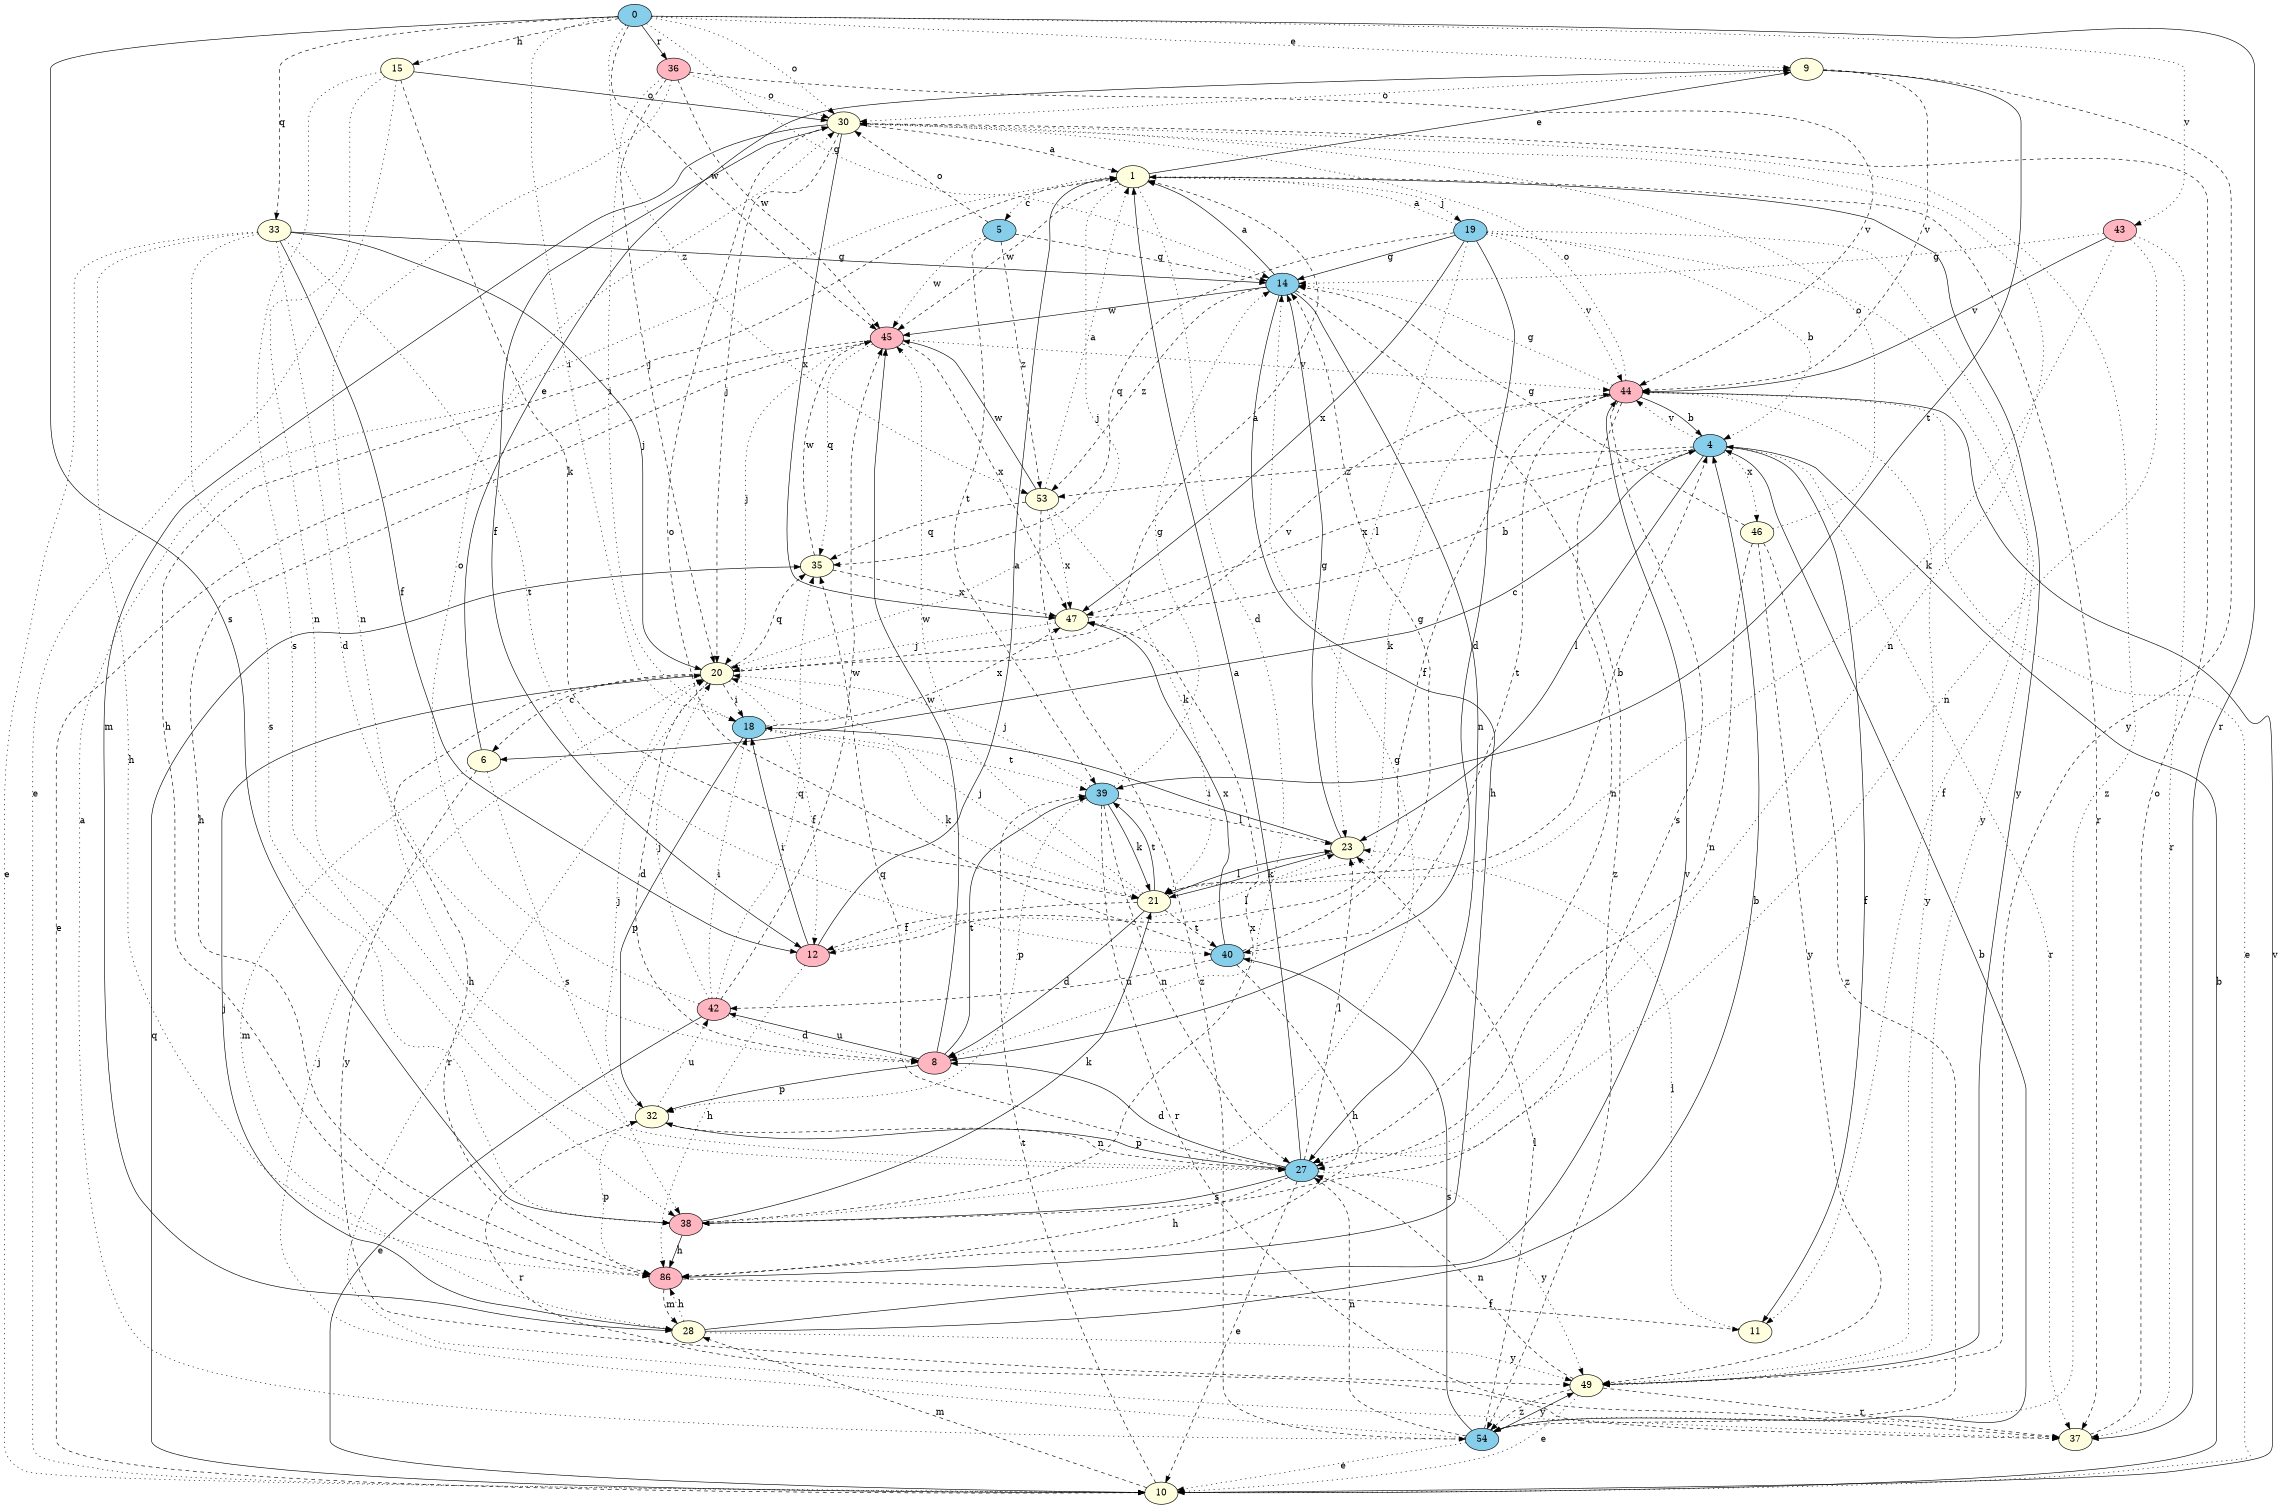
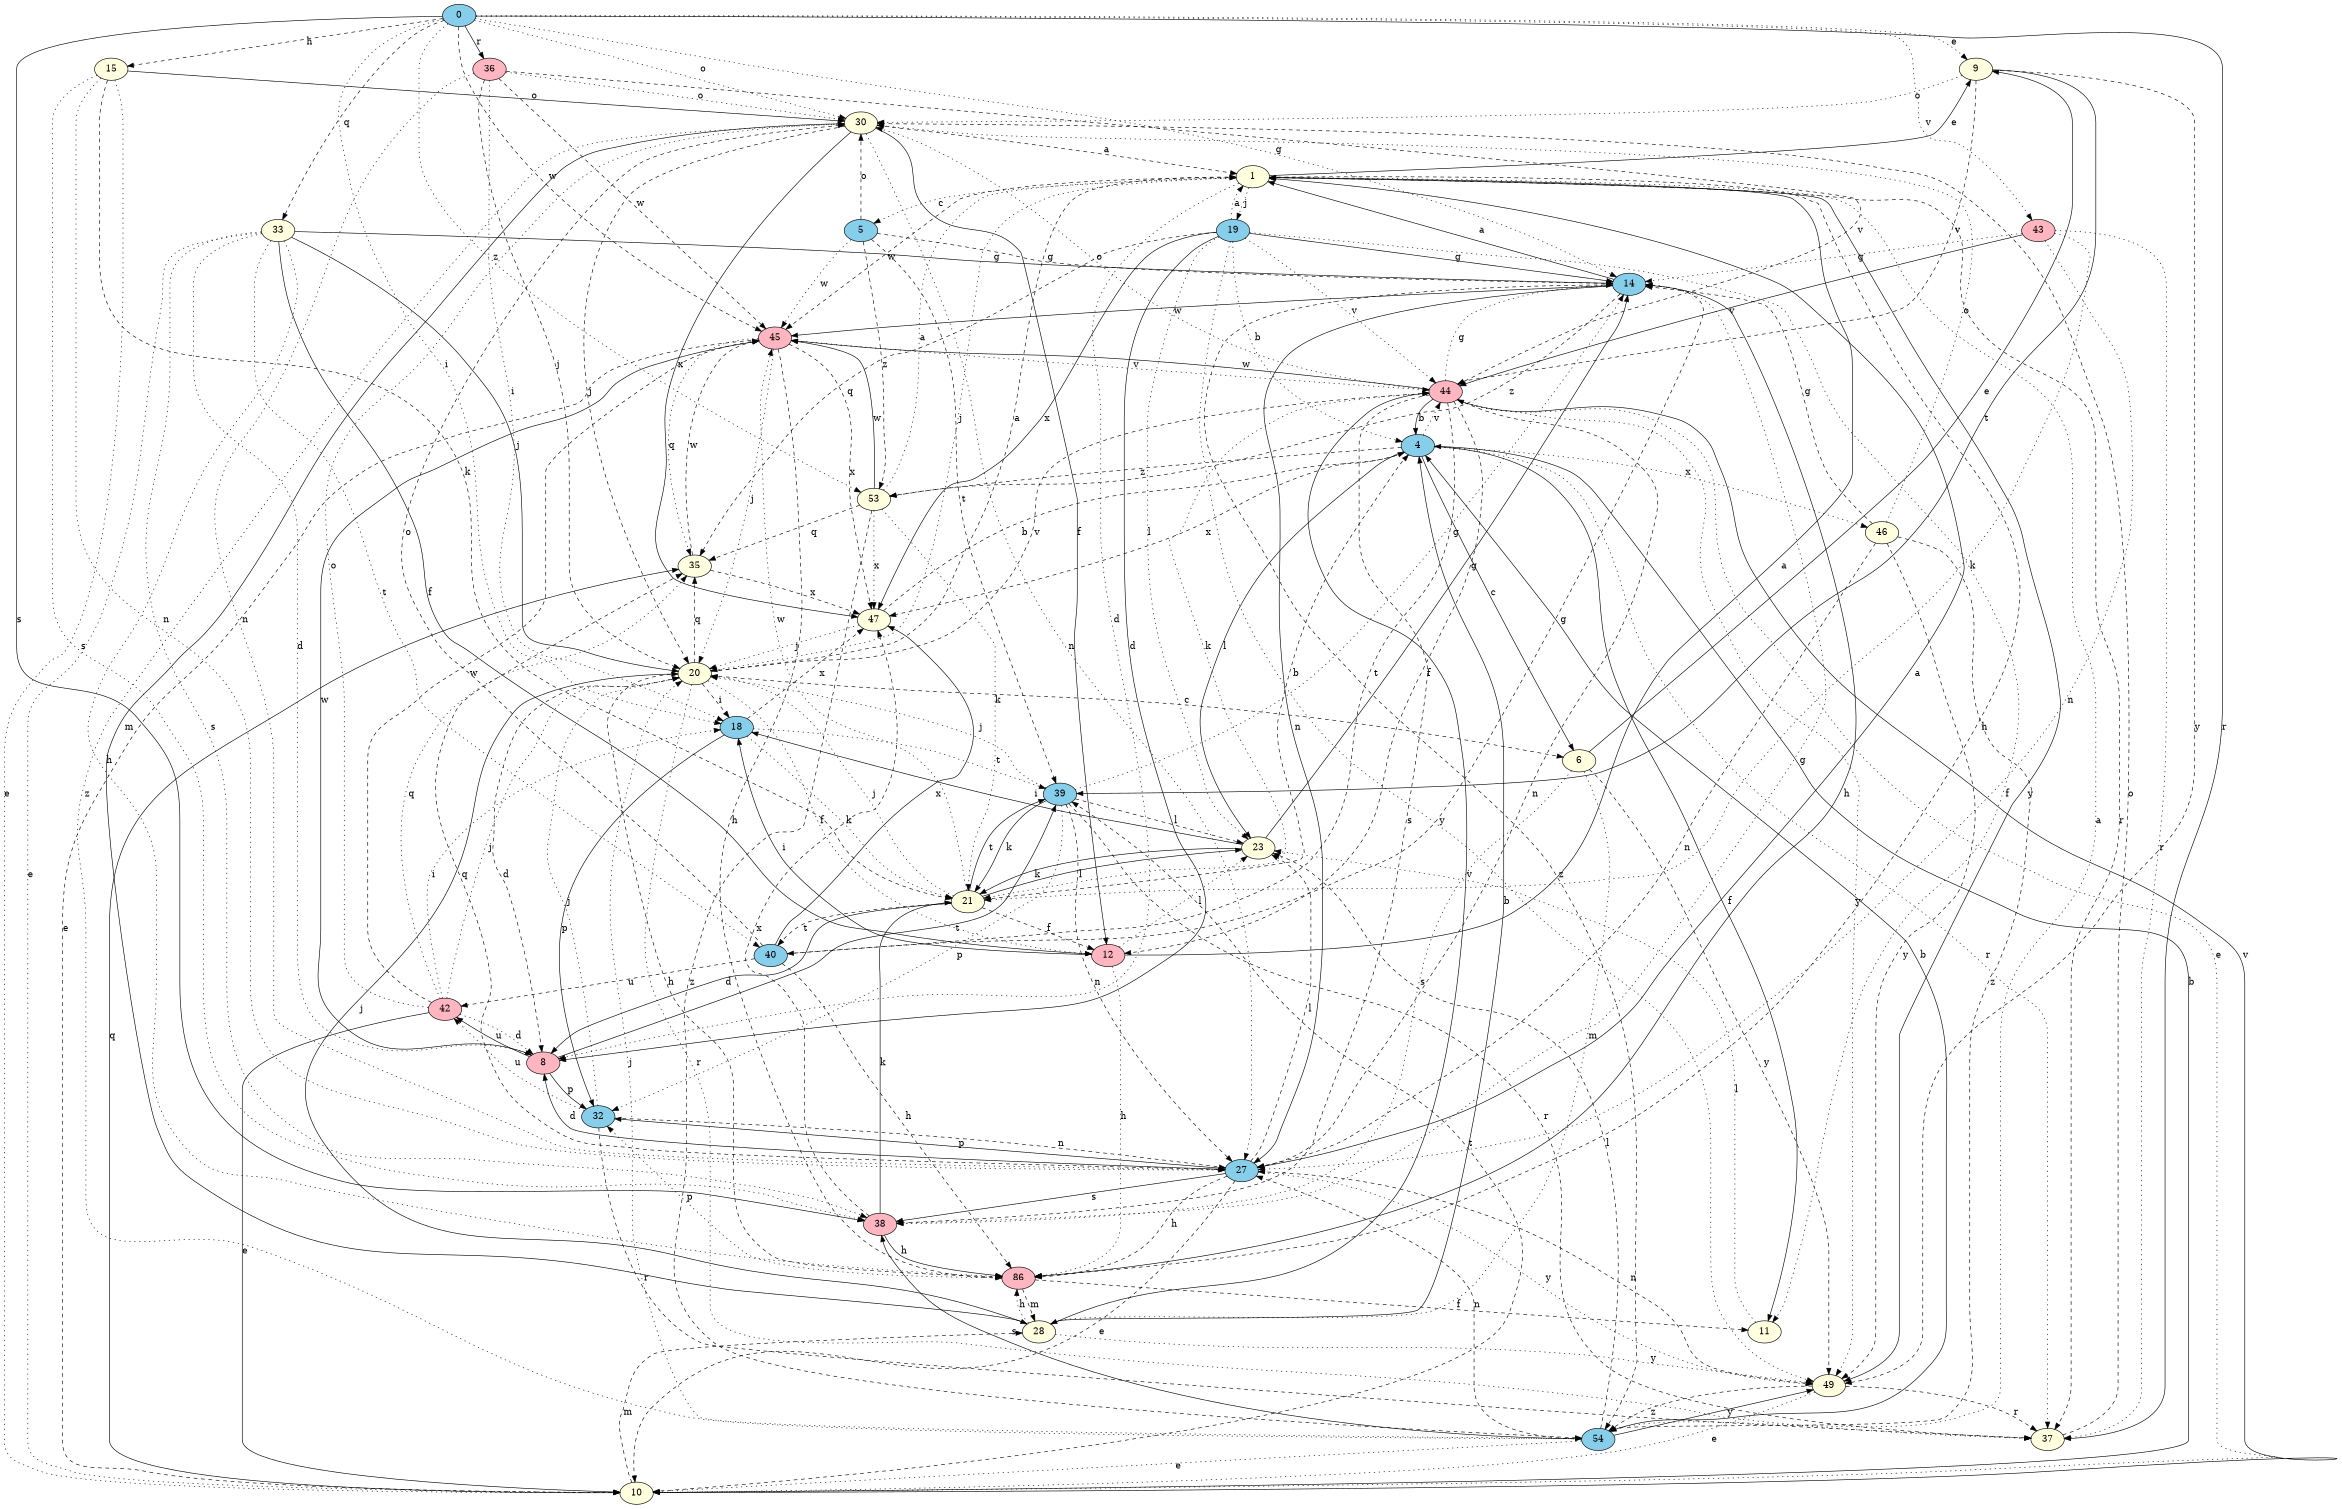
  strict digraph {
    node [fillcolor=lightyellow style=filled]
    edge [style=dotted]
    0 [fillcolor=skyblue]
    9
    14 [fillcolor=skyblue]
    15
    18 [fillcolor=skyblue]
    30
    33
    36 [fillcolor=lightpink]
    37
    38 [fillcolor=lightpink]
    43 [fillcolor=lightpink]
    45 [fillcolor=lightpink]
    53
    49
    44 [fillcolor=lightpink]
    39 [fillcolor=skyblue]
    1
    n18 [fillcolor=lightpink label=86]
    27 [fillcolor=skyblue]
    54 [fillcolor=skyblue]
    10
    21
    47
-   32
+   32 [fillcolor=skyblue]
    20
    n26 [label=28]
    12 [fillcolor=lightpink]
    8 [fillcolor=lightpink]
    40 [fillcolor=skyblue]
    35
    5 [fillcolor=skyblue]
    19 [fillcolor=skyblue]
    42 [fillcolor=lightpink]
    11
    4 [fillcolor=skyblue]
    23
    6
    46
    0 -> 9 [label=e]
    0 -> 14 [label=g]
    0 -> 15 [label=h style=dashed]
    0 -> 18 [label=i]
    0 -> 30 [label=o]
    0 -> 33 [label=q style=dashed]
    0 -> 36 [label=r style=solid]
    0 -> 37 [label=r style=solid]
    0 -> 38 [label=s style=solid]
    0 -> 43 [label=v]
    0 -> 45 [label=w style=dashed]
    0 -> 53 [label=z]
    9 -> 30 [label=o]
    9 -> 49 [label=y style=dashed]
    9 -> 44 [label=v style=dashed]
    9 -> 39 [label=t style=solid]
    14 -> 45 [label=w style=solid]
    14 -> 53 [label=z style=dashed]
    14 -> 1 [label=a style=solid]
    14 -> n18 [label=h style=solid]
    14 -> 27 [label=n style=solid]
    14 -> 54 [label=z style=dashed]
    15 -> 30 [label=o style=solid]
    15 -> 38 [label=s]
    15 -> 27 [label=n]
    15 -> 10 [label=e]
    15 -> 21 [label=k style=dashed]
    18 -> 39 [label=t]
    18 -> 21 [label=k]
    18 -> 47 [label=x style=dashed]
    18 -> 32 [label=p style=solid]
    30 -> 1 [label=a style=dashed]
    30 -> 27 [label=n]
    30 -> 54 [label=z]
    30 -> 47 [label=x style=solid]
    30 -> 20 [label=j style=dashed]
    30 -> n26 [label=m style=solid]
    30 -> 12 [label=f style=solid]
    33 -> 14 [label=g style=solid]
    33 -> 38 [label=s]
    33 -> n18 [label=h]
    33 -> 10 [label=e]
    33 -> 20 [label=j style=solid]
    33 -> 12 [label=f style=solid]
    33 -> 8 [label=d]
    33 -> 40 [label=t]
    36 -> 18 [label=i]
    36 -> 30 [label=o]
    36 -> 45 [label=w style=dashed]
    36 -> 44 [label=v style=dashed]
    36 -> 27 [label=n]
    36 -> 20 [label=j style=dashed]
    37 -> 30 [label=o style=dashed]
    38 -> 14 [label=g]
    38 -> n18 [label=h style=solid]
    38 -> 21 [label=k style=solid]
    38 -> 47 [label=x style=dashed]
    43 -> 14 [label=g]
    43 -> 37 [label=r]
    43 -> 44 [label=v style=solid]
    43 -> 27 [label=n]
    43 -> 21 [label=k]
    45 -> 44 [label=v]
    45 -> n18 [label=h style=dashed]
    45 -> 10 [label=e style=dashed]
    45 -> 47 [label=x style=dashed]
    45 -> 20 [label=j]
    45 -> 35 [label=q]
    53 -> 45 [label=w style=solid]
    53 -> 1 [label=a]
    53 -> 54 [label=z style=dashed]
    53 -> 21 [label=k]
    53 -> 47 [label=x]
    53 -> 35 [label=q style=dashed]
    49 -> 37 [label=r style=dashed]
    49 -> 27 [label=n style=dashed]
    49 -> 54 [label=z style=dashed]
    49 -> 10 [label=e]
    44 -> 14 [label=g]
    44 -> 30 [label=o]
    44 -> 38 [label=s style=dashed]
+   44 -> 45 [label=w style=solid]
    44 -> 49 [label=y]
    44 -> 27 [label=n style=dashed]
    44 -> 10 [label=e]
    44 -> 21 [label=k]
    44 -> 12 [label=f style=dashed]
    44 -> 40 [label=t style=dashed]
    44 -> 4 [label=b style=solid]
    39 -> 14 [label=g]
    39 -> 37 [label=r style=dashed]
    39 -> 27 [label=n style=dashed]
    39 -> 21 [label=k style=solid]
    39 -> 32 [label=p]
    39 -> 20 [label=j]
    39 -> 23 [label=l style=dashed]
    1 -> 9 [label=e style=solid]
    1 -> 37 [label=r style=dashed]
    1 -> 45 [label=w style=dashed]
    1 -> 49 [label=y style=solid]
    1 -> n18 [label=h style=dashed]
    1 -> 20 [label=j]
    1 -> 8 [label=d]
    1 -> 5 [label=c]
    1 -> 19 [label=j]
    n18 -> 32 [label=p]
    n18 -> n26 [label=m style=dashed]
    n18 -> 11 [label=f style=dashed]
    27 -> 38 [label=s style=solid]
    27 -> 49 [label=y]
    27 -> 1 [label=a style=solid]
    27 -> n18 [label=h style=dashed]
    27 -> 10 [label=e style=dashed]
    27 -> 32 [label=p style=solid]
    27 -> 8 [label=d style=solid]
    27 -> 35 [label=q style=dashed]
    27 -> 23 [label=l style=dashed]
-   54 -> 40 [label=s style=solid]
+   54 -> 38 [label=s style=solid]
    54 -> 49 [label=y style=solid]
    54 -> 1 [label=a]
    54 -> 27 [label=n style=dashed]
    54 -> 10 [label=e]
    54 -> 20 [label=j]
    54 -> 4 [label=b style=solid]
    54 -> 23 [label=l style=dashed]
    10 -> 44 [label=v style=solid]
    10 -> 39 [label=t style=dashed]
    10 -> n26 [label=m style=dashed]
    10 -> 35 [label=q style=solid]
    10 -> 4 [label=b style=solid]
    21 -> 45 [label=w]
    21 -> 39 [label=t style=solid]
    21 -> 20 [label=j]
    21 -> 12 [label=f style=dashed]
    21 -> 8 [label=d style=solid]
    21 -> 40 [label=t style=dashed]
    21 -> 4 [label=b style=dashed]
    21 -> 23 [label=l style=solid]
    47 -> 20 [label=j]
    47 -> 4 [label=b style=dashed]
    32 -> 37 [label=r style=dashed]
    32 -> 27 [label=n style=dashed]
    32 -> 20 [label=j]
    32 -> 42 [label=u]
    20 -> 18 [label=i style=dashed]
    20 -> 37 [label=r]
    20 -> 44 [label=v style=dashed]
    20 -> 1 [label=a style=dashed]
    20 -> n18 [label=h style=dashed]
    20 -> 12 [label=f]
    20 -> 8 [label=d style=dashed]
    20 -> 35 [label=q style=dashed]
    20 -> 6 [label=c style=dashed]
    n26 -> 49 [label=y]
    n26 -> 44 [label=v style=solid]
    n26 -> n18 [label=h]
    n26 -> 20 [label=j style=solid]
    n26 -> 4 [label=b style=solid]
    12 -> 18 [label=i style=solid]
    12 -> 1 [label=a style=solid]
    12 -> n18 [label=h]
    12 -> 23 [label=l]
    8 -> 45 [label=w style=solid]
    8 -> 39 [label=t style=solid]
    8 -> 32 [label=p style=solid]
    8 -> 42 [label=u style=solid]
    40 -> 14 [label=g style=dashed]
    40 -> 30 [label=o style=dashed]
    40 -> n18 [label=h style=dashed]
    40 -> 47 [label=x style=solid]
    40 -> 42 [label=u style=dashed]
    35 -> 45 [label=w style=dashed]
    35 -> 47 [label=x style=dashed]
    5 -> 14 [label=g style=dashed]
    5 -> 30 [label=o style=dashed]
    5 -> 45 [label=w]
    5 -> 53 [label=z style=dashed]
    5 -> 39 [label=t style=dashed]
    19 -> 14 [label=g style=solid]
    19 -> 49 [label=y]
    19 -> 44 [label=v]
    19 -> 1 [label=a]
    19 -> 47 [label=x style=solid]
    19 -> 8 [label=d style=solid]
    19 -> 35 [label=q style=dashed]
    19 -> 11 [label=f]
    19 -> 4 [label=b]
    19 -> 23 [label=l]
    42 -> 18 [label=i]
    42 -> 30 [label=o]
    42 -> 45 [label=w style=dashed]
    42 -> 10 [label=e style=solid]
    42 -> 20 [label=j]
    42 -> 8 [label=d]
    42 -> 35 [label=q]
    11 -> 23 [label=l]
    4 -> 37 [label=r]
    4 -> 53 [label=z style=dashed]
    4 -> 44 [label=v]
    4 -> 47 [label=x style=dashed]
    4 -> 11 [label=f style=solid]
    4 -> 23 [label=l style=solid]
    4 -> 6 [label=c style=solid]
    4 -> 46 [label=x]
    23 -> 14 [label=g style=solid]
    23 -> 18 [label=i style=solid]
    23 -> 21 [label=k style=solid]
    6 -> 9 [label=e style=solid]
    6 -> 38 [label=s]
    6 -> 49 [label=y style=dashed]
    6 -> n26 [label=m]
    46 -> 14 [label=g style=dashed]
    46 -> 30 [label=o]
    46 -> 49 [label=y style=dashed]
    46 -> 27 [label=n style=dashed]
    46 -> 54 [label=z style=dashed]
  }
